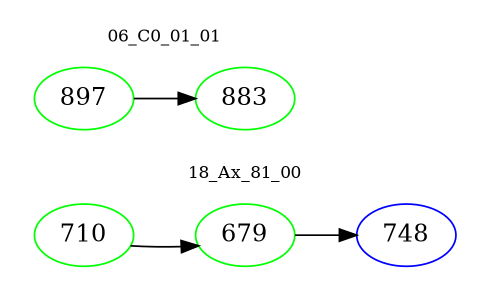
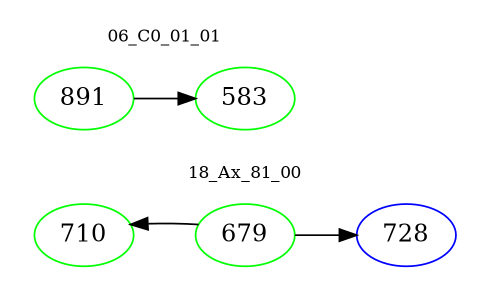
  digraph {
    rankdir=LR
    node [color=green]
    edge [color=black]
    n1 [label=710]
    n2 [label=679]
-   n3 [color=blue label=748]
-   n4 [label=897]
-   n5 [label=883]
+   n3 [color=blue label=728]
+   n4 [label=891]
+   n5 [label=583]
    subgraph cluster_1 {
      color=white
      fontsize=10
      label="18_Ax_81_00"
      n1
      n2
      n3
    }
    subgraph cluster_2 {
      color=white
      fontsize=10
      label="06_C0_01_01"
      n4
      n5
    }
-   n1 -> n2
+   n2 -> n1
    n2 -> n3
    n4 -> n5
  }
